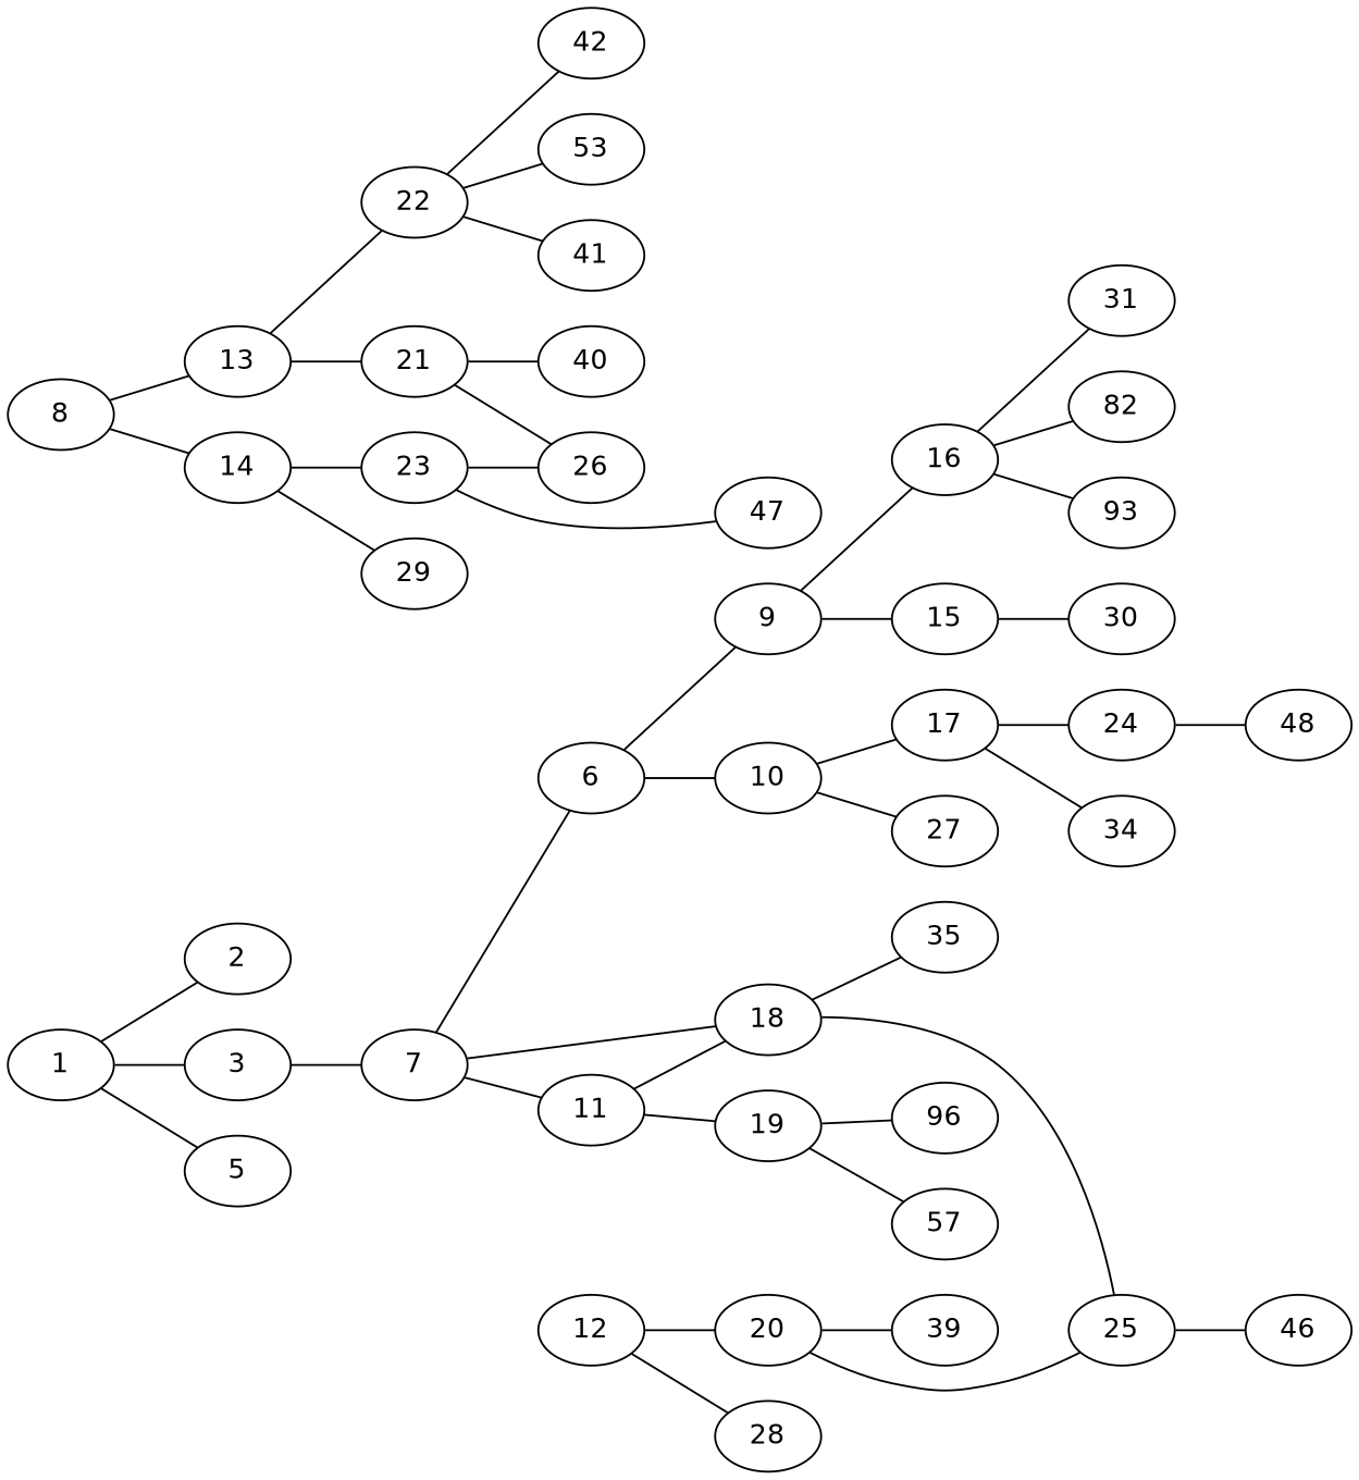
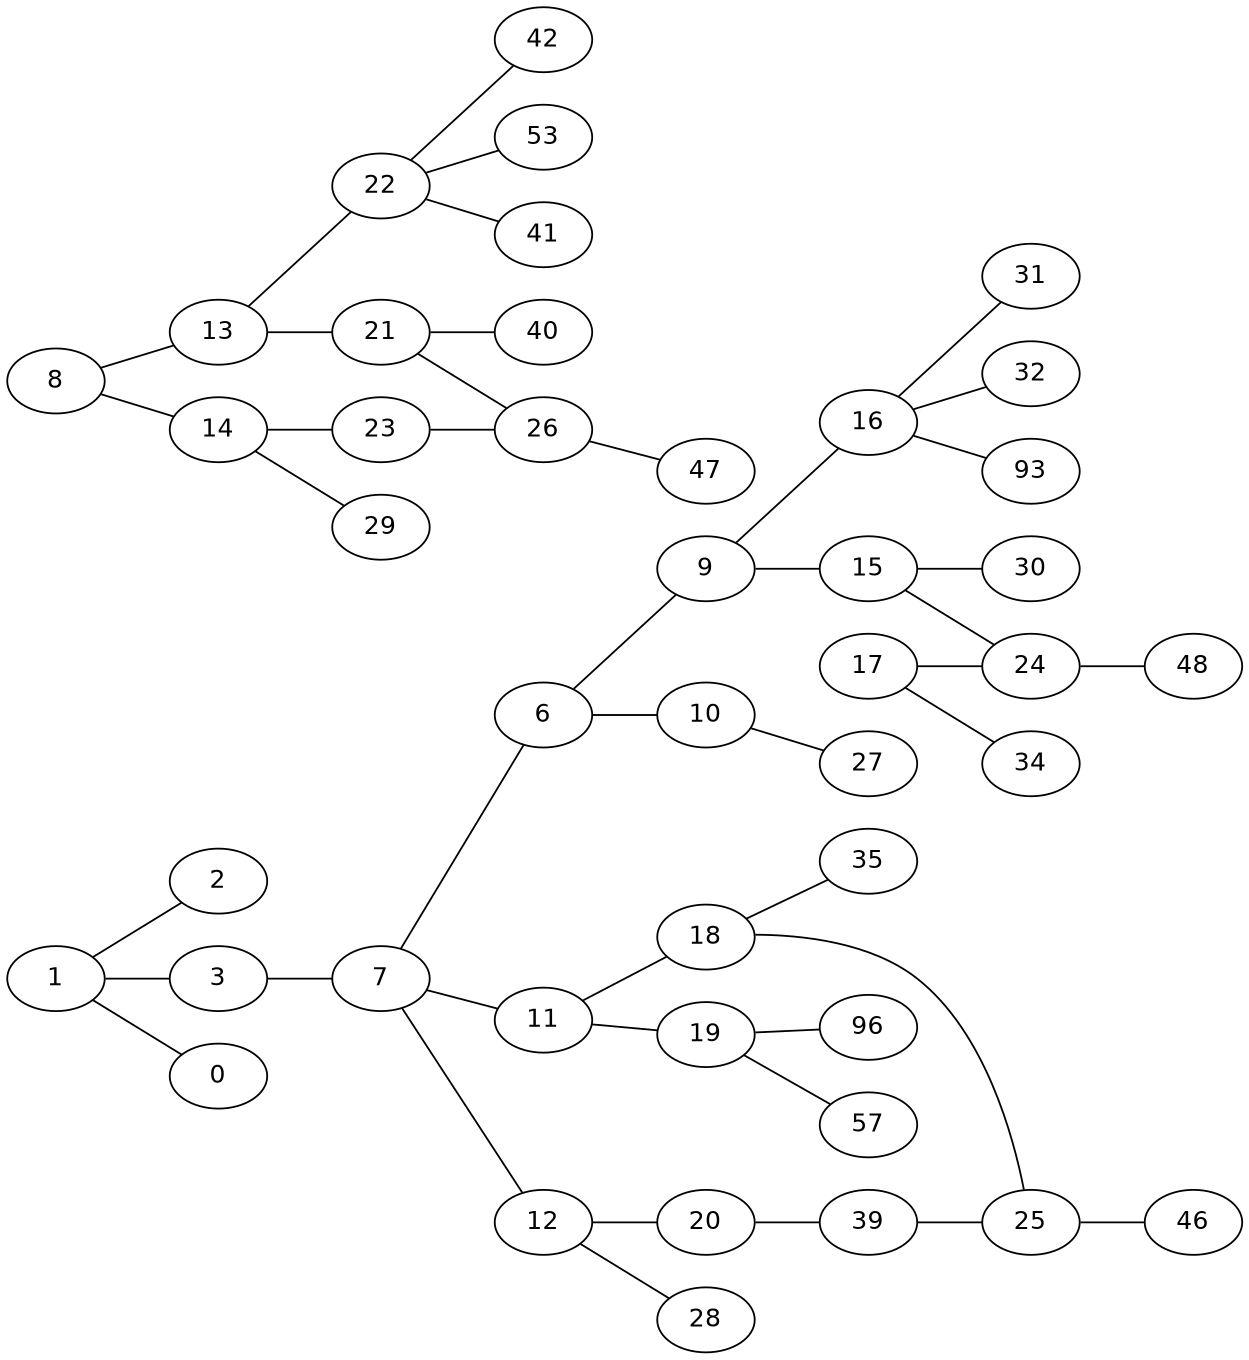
  graph {
    fontname="DejaVu Sans"
    rankdir=LR
    node [chem=C fontname="DejaVu Sans"]
    edge [fontname="DejaVu Sans" valence=1]
    1 [chem=P]
    2 [chem=O]
    3 [chem=O]
-   5 [chem=O]
+   5 [chem=O label=0]
    7
    6
    9
    10
    11
    12
    8
    13
    14
    15
    16
    17
    27 [chem=H]
    18
    19
    20
    28 [chem=H]
    21
    22
    23
    29 [chem=H]
    24
    30 [chem=H]
    31 [chem=H]
-   32 [chem=H label=82]
+   32 [chem=H]
    n30 [chem=H label=93]
    34 [chem=H]
    25
    35 [chem=H]
    n34 [chem=H label=96]
    n35 [chem=H label=57]
    39 [chem=H]
    26
    40 [chem=H]
    41 [chem=H]
    42 [chem=H]
    n41 [chem=H label=53]
    n42 [chem=H label=48]
    46 [chem=H]
    47 [chem=H]
    1 -- 2
    1 -- 3
    1 -- 5 [valence=2]
    3 -- 7
    7 -- 6
    7 -- 11 [valence=2]
-   7 -- 18
+   7 -- 12
    6 -- 9 [valence=2]
    6 -- 10
    9 -- 15
    9 -- 16
-   10 -- 17 [valence=2]
    10 -- 27
    11 -- 18
    11 -- 19
    12 -- 20 [valence=2]
    12 -- 28
    8 -- 13 [valence=2]
    8 -- 14
    13 -- 21
    13 -- 22
    14 -- 23 [valence=2]
    14 -- 29
+   15 -- 24 [valence=2]
    15 -- 30
    16 -- 31
    16 -- 32
    16 -- n30
    17 -- 24
    17 -- 34
    18 -- 25 [valence=2]
    18 -- 35
    19 -- n34
    19 -- n35
-   20 -- 25
+   39 -- 25
    20 -- 39
    21 -- 26 [valence=2]
    21 -- 40
    22 -- 41
    22 -- 42
    22 -- n41
    23 -- 26
    24 -- n42
    25 -- 46
-   23 -- 47
+   26 -- 47
  }
